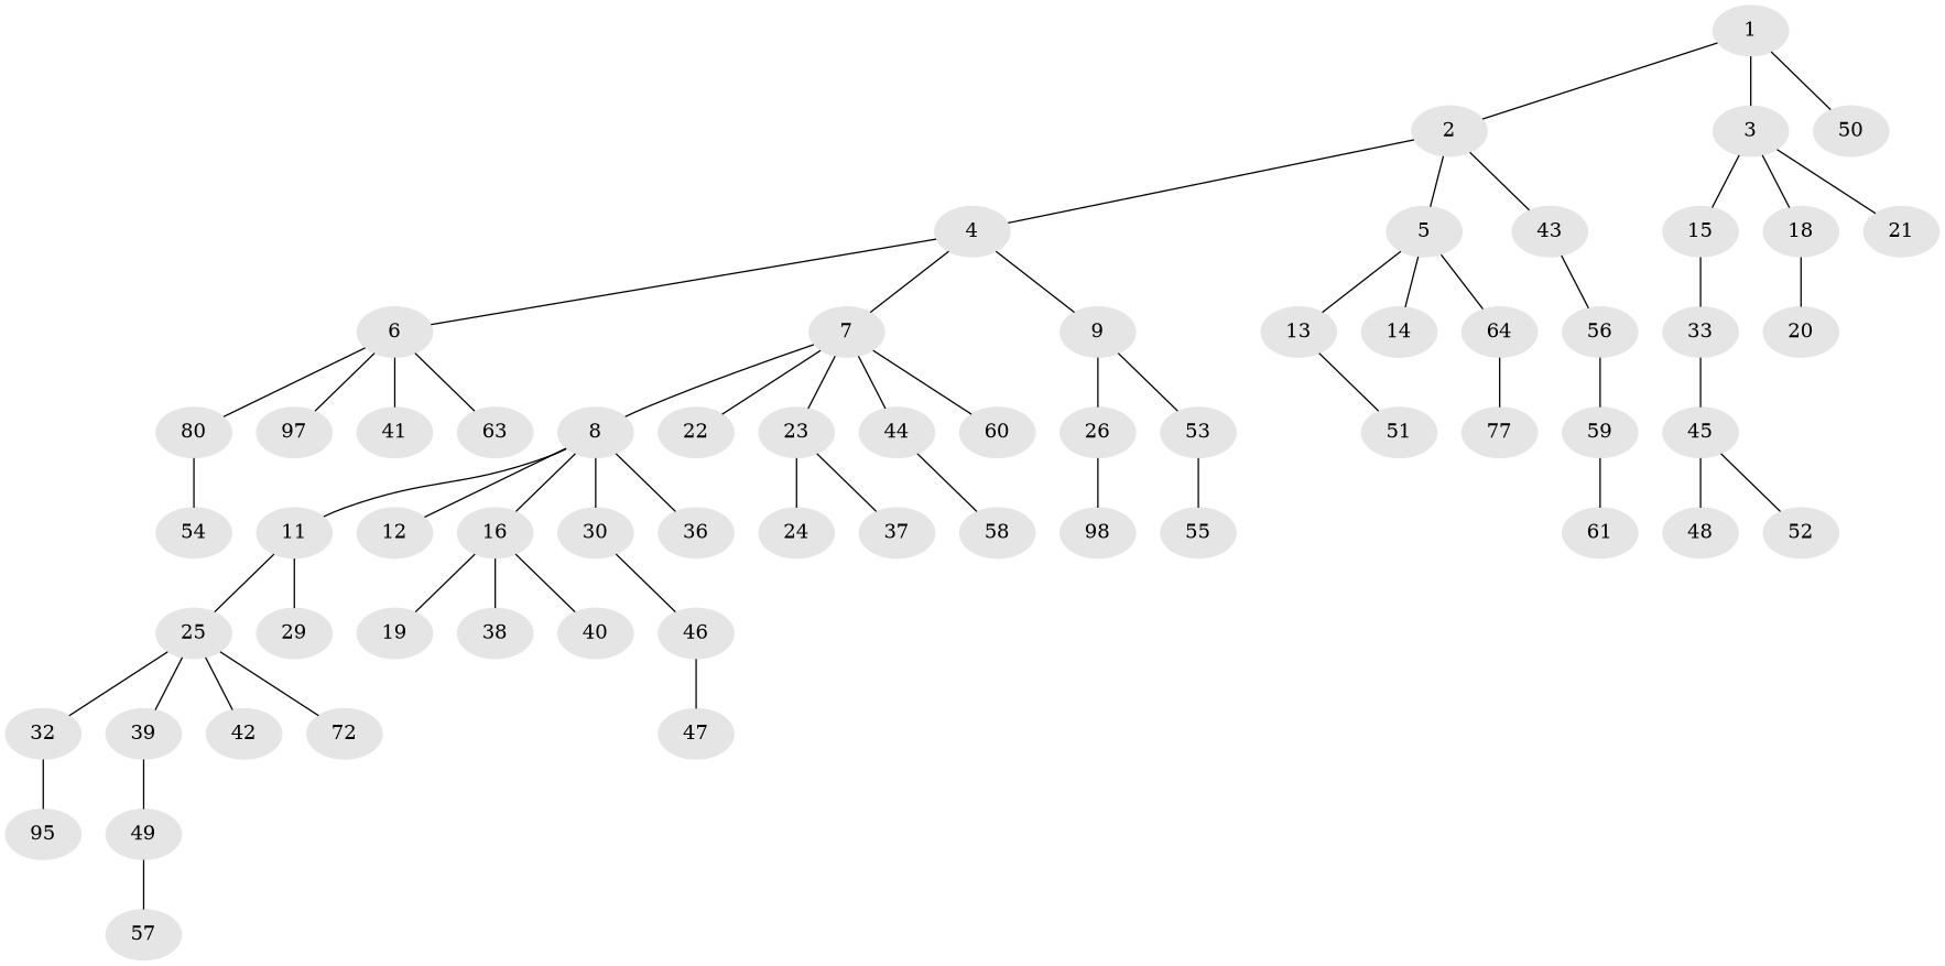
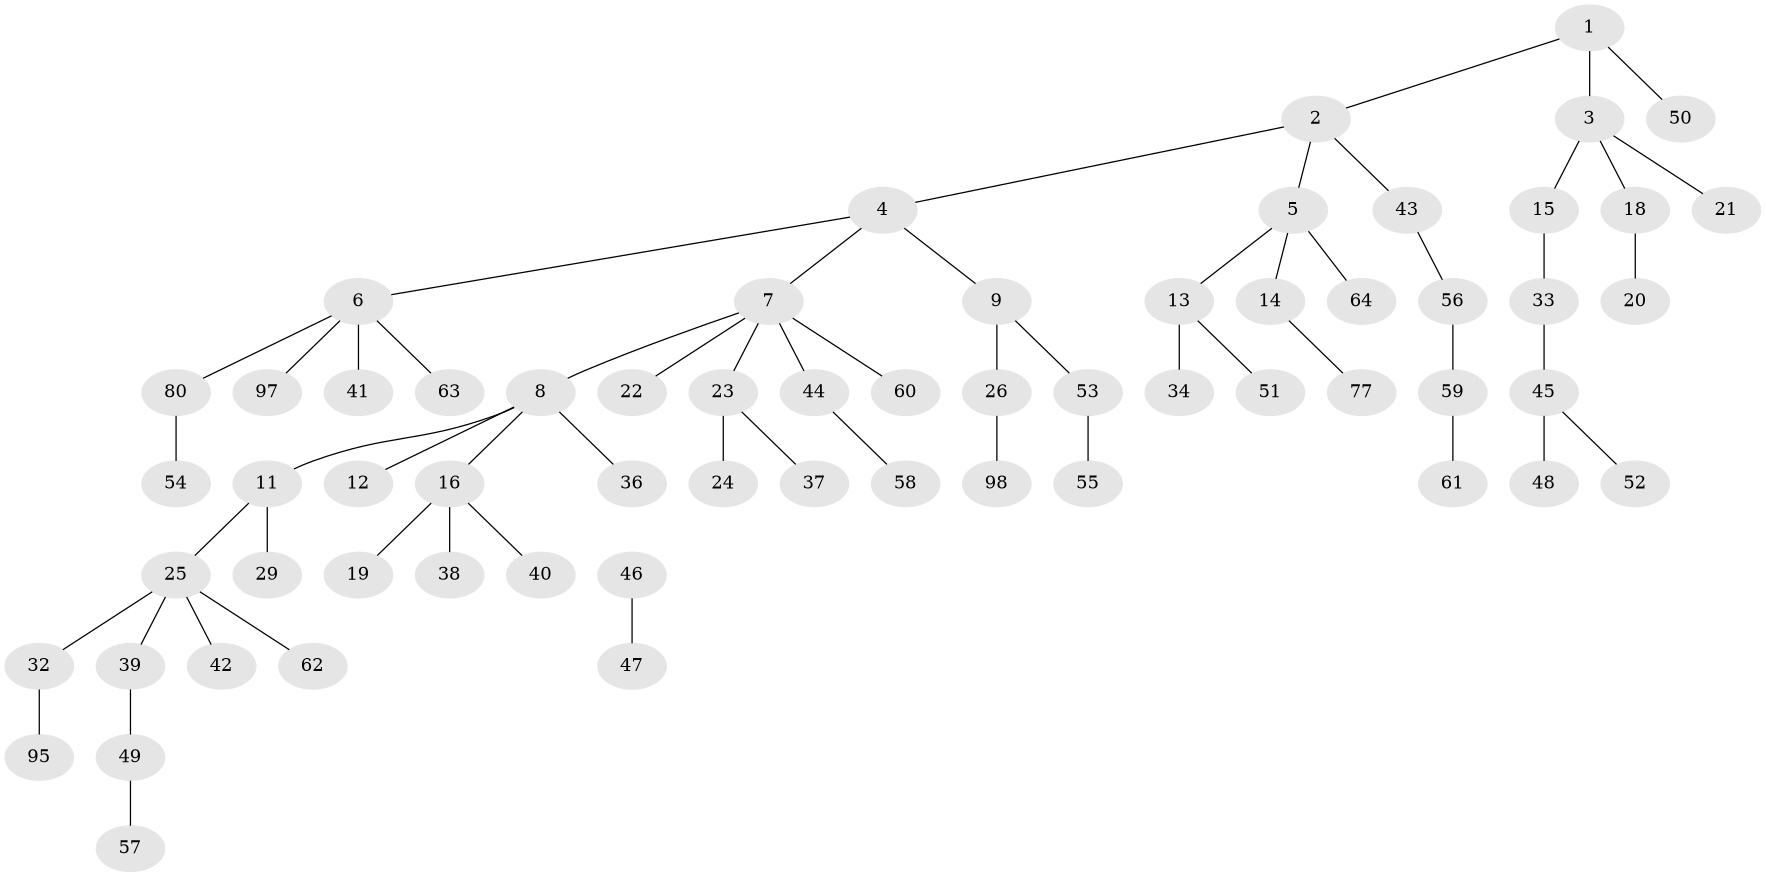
  graph {
    node [color=gray90 style=filled]
    1
    2
    3
    50
    4
    5
    43
    15
    18
    21
    6
    7
    9
    13
    14
    64
    56
    33
    20
    n20 [label=80]
    n21 [label=97]
    41
    63
    8
    22
    23
    44
    60
    26
    53
+   34
    51
    n33 [label=77]
    54
    11
    12
    16
-   30
    36
    24
    37
    58
    25
    29
    19
    38
    40
    46
    n49 [label=98]
    55
    32
    39
    42
-   62 [label=72]
+   62
    45
    n56 [label=95]
    49
    47
    48
    52
    57
    59
    61
    1 -- 2
    1 -- 3
    1 -- 50
    2 -- 4
    2 -- 5
    2 -- 43
    3 -- 15
    3 -- 18
    3 -- 21
    4 -- 6
    4 -- 7
    4 -- 9
    5 -- 13
    5 -- 14
    5 -- 64
    43 -- 56
    15 -- 33
    18 -- 20
    6 -- n20
    6 -- n21
    6 -- 41
    6 -- 63
    7 -- 8
    7 -- 22
    7 -- 23
    7 -- 44
    7 -- 60
    9 -- 26
    9 -- 53
+   13 -- 34
    13 -- 51
-   64 -- n33
+   14 -- n33
    56 -- 59
    33 -- 45
    n20 -- 54
    8 -- 11
    8 -- 12
    8 -- 16
-   8 -- 30
    8 -- 36
    23 -- 24
    23 -- 37
    44 -- 58
    26 -- n49
    53 -- 55
    11 -- 25
    11 -- 29
    16 -- 19
    16 -- 38
    16 -- 40
-   30 -- 46
    25 -- 32
    25 -- 39
    25 -- 42
    25 -- 62
    46 -- 47
    32 -- n56
    39 -- 49
    45 -- 48
    45 -- 52
    49 -- 57
    59 -- 61
  }
